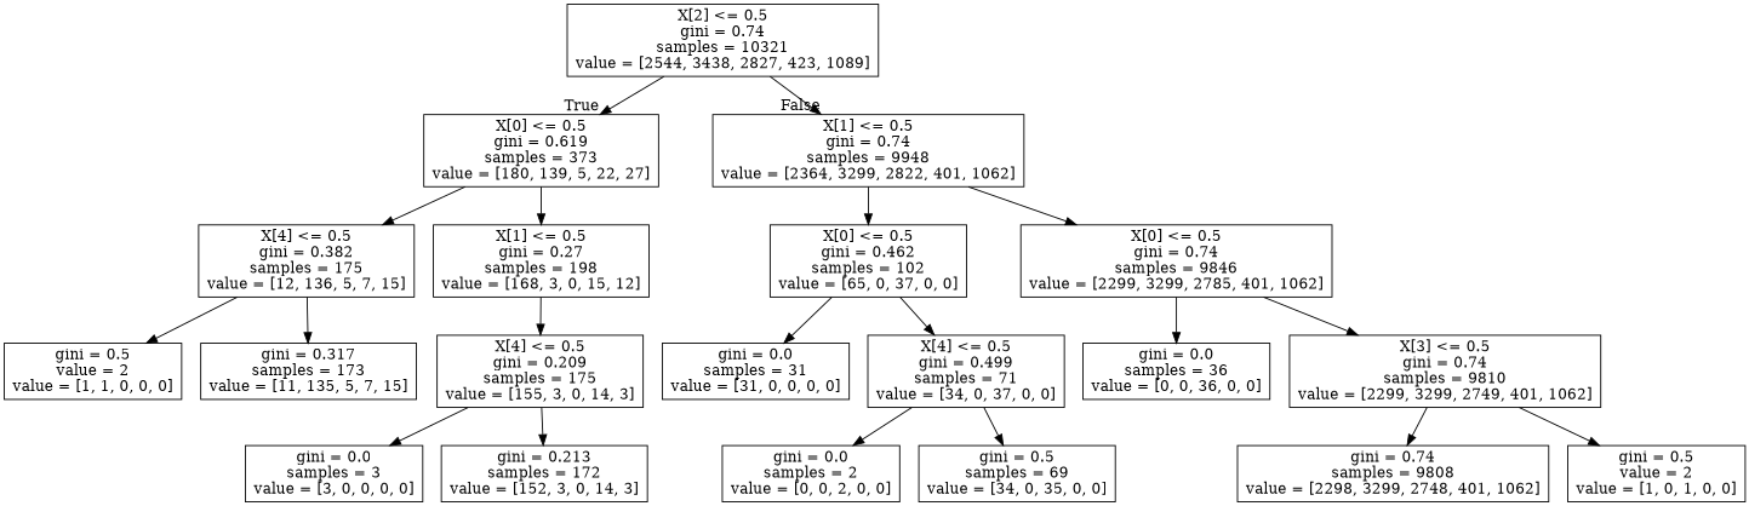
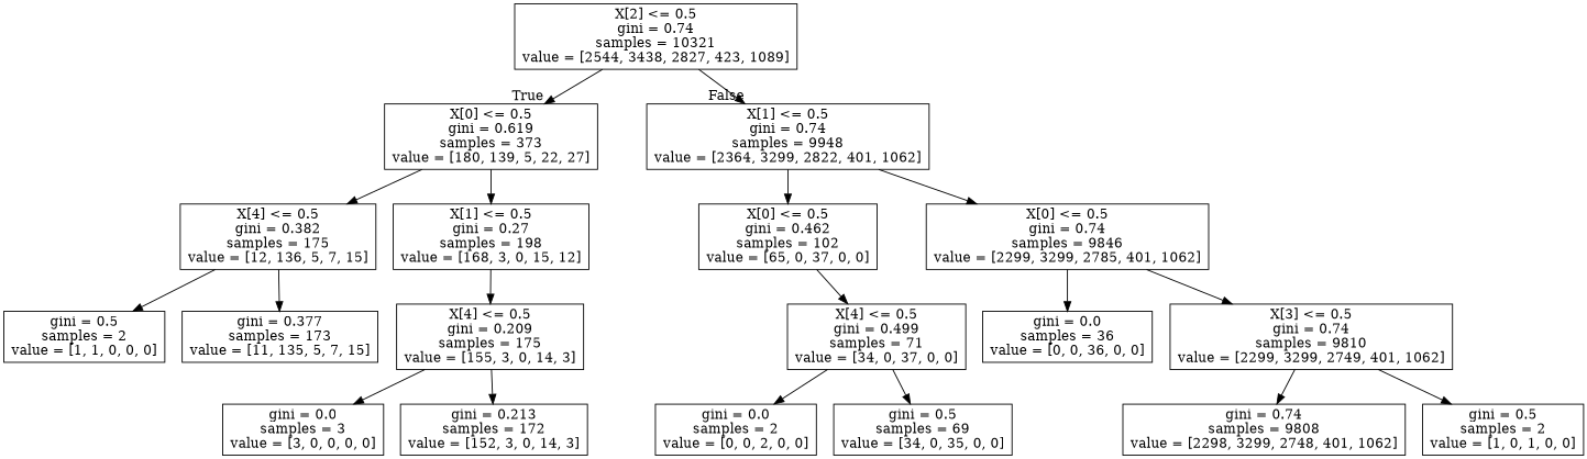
  digraph {
    node [shape=box]
    n1 [label="X[2] <= 0.5\ngini = 0.74\nsamples = 10321\nvalue = [2544, 3438, 2827, 423, 1089]"]
    n2 [label="X[0] <= 0.5\ngini = 0.619\nsamples = 373\nvalue = [180, 139, 5, 22, 27]"]
    n3 [label="X[1] <= 0.5\ngini = 0.74\nsamples = 9948\nvalue = [2364, 3299, 2822, 401, 1062]"]
    n4 [label="X[4] <= 0.5\ngini = 0.382\nsamples = 175\nvalue = [12, 136, 5, 7, 15]"]
    n5 [label="X[1] <= 0.5\ngini = 0.27\nsamples = 198\nvalue = [168, 3, 0, 15, 12]"]
    n6 [label="X[0] <= 0.5\ngini = 0.462\nsamples = 102\nvalue = [65, 0, 37, 0, 0]"]
    n7 [label="X[0] <= 0.5\ngini = 0.74\nsamples = 9846\nvalue = [2299, 3299, 2785, 401, 1062]"]
-   n8 [label="gini = 0.5\nvalue = 2\nvalue = [1, 1, 0, 0, 0]"]
-   n9 [label="gini = 0.317\nsamples = 173\nvalue = [11, 135, 5, 7, 15]"]
+   n8 [label="gini = 0.5\nsamples = 2\nvalue = [1, 1, 0, 0, 0]"]
+   n9 [label="gini = 0.377\nsamples = 173\nvalue = [11, 135, 5, 7, 15]"]
    n10 [label="X[4] <= 0.5\ngini = 0.209\nsamples = 175\nvalue = [155, 3, 0, 14, 3]"]
    n11 [label="gini = 0.0\nsamples = 3\nvalue = [3, 0, 0, 0, 0]"]
    n12 [label="gini = 0.213\nsamples = 172\nvalue = [152, 3, 0, 14, 3]"]
-   n13 [label="gini = 0.0\nsamples = 31\nvalue = [31, 0, 0, 0, 0]"]
    n14 [label="X[4] <= 0.5\ngini = 0.499\nsamples = 71\nvalue = [34, 0, 37, 0, 0]"]
    n15 [label="gini = 0.0\nsamples = 36\nvalue = [0, 0, 36, 0, 0]"]
    n16 [label="X[3] <= 0.5\ngini = 0.74\nsamples = 9810\nvalue = [2299, 3299, 2749, 401, 1062]"]
    n17 [label="gini = 0.0\nsamples = 2\nvalue = [0, 0, 2, 0, 0]"]
    n18 [label="gini = 0.5\nsamples = 69\nvalue = [34, 0, 35, 0, 0]"]
    n19 [label="gini = 0.74\nsamples = 9808\nvalue = [2298, 3299, 2748, 401, 1062]"]
-   n20 [label="gini = 0.5\nvalue = 2\nvalue = [1, 0, 1, 0, 0]"]
+   n20 [label="gini = 0.5\nsamples = 2\nvalue = [1, 0, 1, 0, 0]"]
    n1 -> n2 [headlabel=True labelangle=45 labeldistance=2.5]
    n1 -> n3 [headlabel=False labelangle=-45 labeldistance=2.5]
    n2 -> n4
    n2 -> n5
    n3 -> n6
    n3 -> n7
    n4 -> n8
    n4 -> n9
    n5 -> n10
-   n6 -> n13
    n6 -> n14
    n7 -> n15
    n7 -> n16
    n10 -> n11
    n10 -> n12
    n14 -> n17
    n14 -> n18
    n16 -> n19
    n16 -> n20
  }
